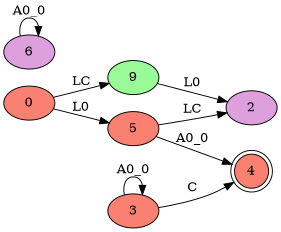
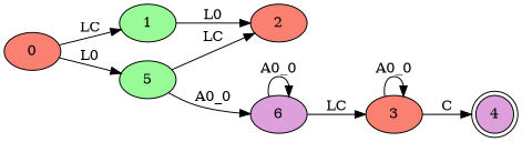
  digraph {
    rankdir=LR
    node [fillcolor=salmon style=filled]
    n1 [label=0]
-   n2 [fillcolor=palegreen label=9]
-   n3 [label=5]
-   n4 [fillcolor=plum label=2]
+   n2 [fillcolor=palegreen label=1]
+   n3 [fillcolor=palegreen label=5]
+   n4 [label=2]
    n5 [fillcolor=plum label=6]
    n6 [label=3]
-   n7 [label=4 shape=doublecircle]
+   n7 [fillcolor=plum label=4 shape=doublecircle]
    n1 -> n2 [label=LC]
    n1 -> n3 [label=L0]
    n2 -> n4 [label=L0]
    n3 -> n4 [label=LC]
-   n3 -> n7 [label=A0_0]
+   n3 -> n5 [label=A0_0]
    n5 -> n5 [label=A0_0]
+   n5 -> n6 [label=LC]
    n6 -> n6 [label=A0_0]
    n6 -> n7 [label=C]
  }
